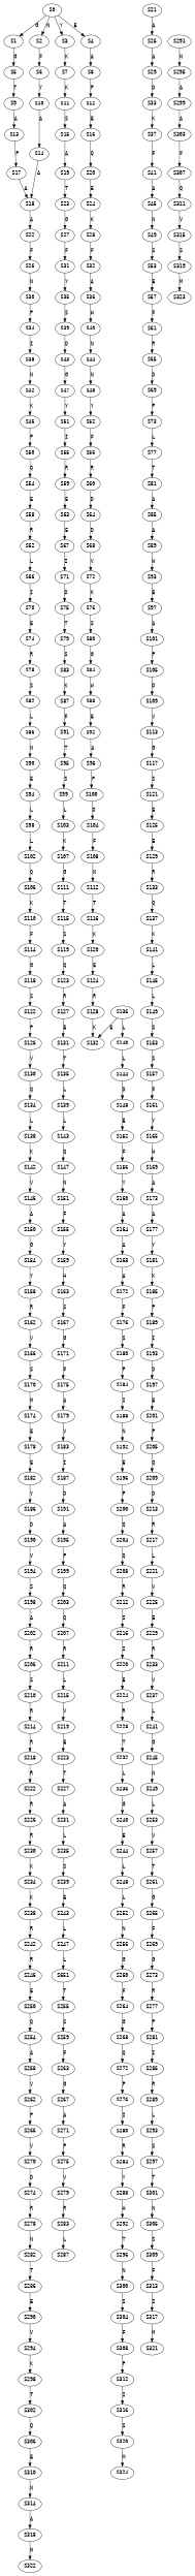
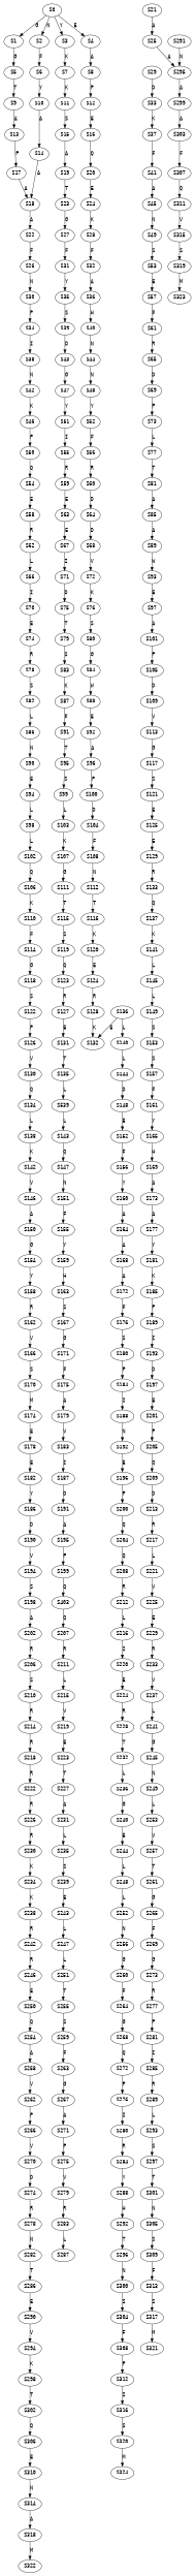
  strict digraph {
    fontname="DejaVu Sans Mono"
    node [fontname="DejaVu Sans Mono"]
    edge [fontname="DejaVu Sans Mono"]
    S0
    S1
    S2
    S3
    S4
    S5
    S6
    S7
    S8
    S9
    S10
    S11
    S12
    S13
    S14
    S15
    S16
    S17
    S18
    S19
    S20
    S22
    S23
    S24
    S21
    S25
    S26
    S27
    S28
    S29
    S30
    S31
    S32
    S33
    S34
    S35
    S36
    S37
    S38
    S39
    S40
    S41
    S42
    S43
    S44
    S45
    S46
    S47
    S48
    S49
    S50
    S51
    S52
    S53
    S54
    S55
    S56
    S57
    S58
    S59
    S60
    S61
    S62
    S63
    S64
    S65
    S66
    S67
    S68
    S69
    S70
    S71
    S72
    S73
    S74
    S75
    S76
    S77
    S78
    S79
    S80
    S81
    S82
    S83
    S84
    S85
    S86
    S87
    S88
    S89
    S90
    S91
    S92
    S93
    S94
    S95
    S96
    S97
    S98
    S99
    S100
    S101
    S102
    S103
    S104
    S105
    S106
    S107
    S108
    S109
    S110
    S111
    S112
    S113
    S114
    S115
    S116
    S117
    S118
    S119
    S120
    S121
    S122
    S123
    S124
    S125
    S126
    S127
    S128
    S129
    S130
    S131
    S132
    S133
    S134
    S135
    S137
    S138
-   S139
+   S139 [label=S539]
    S136
    S140
    S141
    S142
    S143
    S144
    S145
    S146
    S147
    S148
    S149
    S150
    S151
    S152
    S153
    S154
    S155
    S156
    S157
    S158
    S159
    S160
    S161
    S162
    S163
    S164
    S165
    S166
    S167
    S168
    S169
    S170
    S171
    S172
    S173
    S174
    S175
    S176
    S177
    S178
    S179
    S180
    S181
    S182
    S183
    S184
    S185
    S186
    S187
    S188
    S189
    S190
    S191
    S192
    S193
    S194
    S195
    S196
    S197
    S198
    S199
    S200
    S201
    S202
-   S203
+   S203 [label=S403]
    S204
    S205
    S206
    S207
    S208
    S209
    S210
    S211
    S212
    S213
    S214
    S215
    S216
    S217
    S218
    S219
    S220
    S221
    S222
    S223
    S224
    S225
    S226
    S227
    S228
    S229
    S230
    S231
    S232
    S233
    S234
    S235
    S236
    S237
    S238
    S239
    S240
    S241
    S242
    S243
    S244
    S245
    S246
    S247
    S248
    S249
    S250
-   S251 [label=S651]
+   S251
    S252
    S253
    S254
    S255
    S256
    S257
    S258
    S259
    S260
    S261
    S262
    S263
    S264
    S265
    S266
    S267
    S268
    S269
    S270
    S271
    S272
    S273
    S274
    S275
    S276
    S277
    S278
    S279
    S280
    S281
    S282
    S283
    S284
    S285
    S286
    S287
    S288
    S289
    S290
    S292
    S293
    S294
    S291
    S295
    S296
    S297
    S298
    S299
    S300
    S301
    S302
    S303
    S304
    S305
    S306
    S307
    S308
    S309
    S310
    S311
    S312
    S313
    S314
    S315
    S316
    S317
    S318
    S319
    S320
    S321
    S322
    S323
    S324
    S0 -> S1 [label=G]
    S0 -> S2 [label=N]
    S0 -> S3 [label=Y]
    S0 -> S4 [label=E]
    S1 -> S5 [label=G]
    S2 -> S6 [label=F]
    S3 -> S7 [label=K]
    S4 -> S8 [label=A]
    S5 -> S9 [label=T]
    S6 -> S10 [label=Y]
    S7 -> S11 [label=K]
    S8 -> S12 [label=P]
    S9 -> S13 [label=A]
    S10 -> S14 [label=A]
    S11 -> S15 [label=S]
    S12 -> S16 [label=E]
    S13 -> S17 [label=P]
    S14 -> S18 [label=A]
    S15 -> S19 [label=A]
    S16 -> S20 [label=Q]
    S17 -> S18 [label=A]
    S18 -> S22 [label=A]
    S19 -> S23 [label=T]
    S20 -> S24 [label=E]
    S22 -> S26 [label=F]
    S23 -> S27 [label=G]
    S24 -> S28 [label=K]
    S21 -> S25 [label=A]
-   S25 -> S29 [label=A]
+   S25 -> S295 [label=A]
    S26 -> S30 [label=N]
    S27 -> S31 [label=F]
    S28 -> S32 [label=F]
    S29 -> S33 [label=D]
    S30 -> S34 [label=P]
    S31 -> S35 [label=Y]
    S32 -> S36 [label=A]
    S33 -> S37 [label=K]
    S34 -> S38 [label=I]
    S35 -> S39 [label=S]
    S36 -> S40 [label=H]
    S37 -> S41 [label=F]
    S38 -> S42 [label=N]
    S39 -> S43 [label=D]
    S40 -> S44 [label=N]
    S41 -> S45 [label=A]
    S42 -> S46 [label=K]
    S43 -> S47 [label=G]
    S44 -> S48 [label=N]
    S45 -> S49 [label=N]
    S46 -> S50 [label=P]
    S47 -> S51 [label=Y]
    S48 -> S52 [label=Y]
    S49 -> S53 [label=S]
    S50 -> S54 [label=Q]
    S51 -> S55 [label=I]
    S52 -> S56 [label=F]
    S53 -> S57 [label=E]
    S54 -> S58 [label=E]
    S55 -> S59 [label=R]
    S56 -> S60 [label=R]
    S57 -> S61 [label=F]
    S58 -> S62 [label=R]
    S59 -> S63 [label=E]
    S60 -> S64 [label=D]
    S61 -> S65 [label=R]
    S62 -> S66 [label=L]
    S63 -> S67 [label=E]
    S64 -> S68 [label=D]
    S65 -> S69 [label=D]
    S66 -> S70 [label=I]
    S67 -> S71 [label=I]
    S68 -> S72 [label=V]
    S69 -> S73 [label=P]
    S70 -> S74 [label=E]
    S71 -> S75 [label=D]
    S72 -> S76 [label=K]
    S73 -> S77 [label=L]
    S74 -> S78 [label=R]
    S75 -> S79 [label=T]
    S76 -> S80 [label=S]
    S77 -> S81 [label=T]
    S78 -> S82 [label=S]
    S79 -> S83 [label=S]
    S80 -> S84 [label=G]
    S81 -> S85 [label=A]
    S82 -> S86 [label=L]
    S83 -> S87 [label=K]
    S84 -> S88 [label=W]
    S85 -> S89 [label=A]
    S86 -> S90 [label=N]
    S87 -> S91 [label=F]
    S88 -> S92 [label=E]
    S89 -> S93 [label=W]
    S90 -> S94 [label=E]
    S91 -> S95 [label=T]
    S92 -> S96 [label=A]
    S93 -> S97 [label=E]
    S94 -> S98 [label=L]
    S95 -> S99 [label=S]
    S96 -> S100 [label=P]
    S97 -> S101 [label=A]
    S98 -> S102 [label=L]
    S99 -> S103 [label=L]
    S100 -> S104 [label=D]
    S101 -> S105 [label=P]
    S102 -> S106 [label=Q]
    S103 -> S107 [label=K]
    S104 -> S108 [label=F]
    S105 -> S109 [label=D]
    S106 -> S110 [label=K]
    S107 -> S111 [label=G]
    S108 -> S112 [label=N]
    S109 -> S113 [label=V]
    S110 -> S114 [label=F]
    S111 -> S115 [label=T]
    S112 -> S116 [label=T]
    S113 -> S117 [label=G]
    S114 -> S118 [label=G]
    S115 -> S119 [label=S]
    S116 -> S120 [label=K]
    S117 -> S121 [label=S]
    S118 -> S122 [label=S]
    S119 -> S123 [label=Q]
    S120 -> S124 [label=E]
    S121 -> S125 [label=E]
    S122 -> S126 [label=P]
    S123 -> S127 [label=R]
    S124 -> S128 [label=R]
    S125 -> S129 [label=E]
    S126 -> S130 [label=V]
    S127 -> S131 [label=E]
    S128 -> S132 [label=K]
    S129 -> S133 [label=R]
    S130 -> S134 [label=Q]
    S131 -> S135 [label=T]
    S133 -> S137 [label=Q]
    S134 -> S138 [label=L]
    S135 -> S139 [label=L]
    S137 -> S141 [label=K]
    S138 -> S142 [label=K]
    S139 -> S143 [label=L]
    S136 -> S132 [label=E]
    S136 -> S140 [label=L]
    S140 -> S144 [label=L]
    S141 -> S145 [label=L]
    S142 -> S146 [label=V]
    S143 -> S147 [label=Q]
    S144 -> S148 [label=D]
    S145 -> S149 [label=L]
    S146 -> S150 [label=A]
    S147 -> S151 [label=N]
    S148 -> S152 [label=E]
    S149 -> S153 [label=S]
    S150 -> S154 [label=G]
    S151 -> S155 [label=F]
    S152 -> S156 [label=F]
    S153 -> S157 [label=S]
    S154 -> S158 [label=Y]
    S155 -> S159 [label=Y]
    S156 -> S160 [label=Y]
    S157 -> S161 [label=F]
    S158 -> S162 [label=R]
    S159 -> S163 [label=H]
    S160 -> S164 [label=A]
    S161 -> S165 [label=Y]
    S162 -> S166 [label=V]
    S163 -> S167 [label=S]
    S164 -> S168 [label=A]
    S165 -> S169 [label=H]
    S166 -> S170 [label=S]
    S167 -> S171 [label=G]
    S168 -> S172 [label=A]
    S169 -> S173 [label=A]
    S170 -> S174 [label=M]
    S171 -> S175 [label=F]
    S172 -> S176 [label=F]
    S173 -> S177 [label=A]
    S174 -> S178 [label=E]
    S175 -> S179 [label=A]
    S176 -> S180 [label=S]
    S177 -> S181 [label=Y]
    S178 -> S182 [label=E]
    S179 -> S183 [label=V]
    S180 -> S184 [label=P]
    S181 -> S185 [label=K]
    S182 -> S186 [label=Y]
    S183 -> S187 [label=I]
    S184 -> S188 [label=I]
    S185 -> S189 [label=P]
    S186 -> S190 [label=D]
    S187 -> S191 [label=D]
    S188 -> S192 [label=N]
    S189 -> S193 [label=I]
    S190 -> S194 [label=V]
    S191 -> S195 [label=A]
    S192 -> S196 [label=E]
    S193 -> S197 [label=D]
    S194 -> S198 [label=S]
    S195 -> S199 [label=P]
    S196 -> S200 [label=P]
    S197 -> S201 [label=E]
    S198 -> S202 [label=A]
    S199 -> S203 [label=Q]
    S200 -> S204 [label=Q]
    S201 -> S205 [label=P]
    S202 -> S206 [label=R]
    S203 -> S207 [label=Q]
    S204 -> S208 [label=Q]
    S205 -> S209 [label=Q]
    S206 -> S210 [label=S]
    S207 -> S211 [label=R]
    S208 -> S212 [label=R]
    S209 -> S213 [label=D]
    S210 -> S214 [label=R]
    S211 -> S215 [label=L]
-   S212 -> S216 [label=S]
+   S212 -> S216 [label=L]
    S213 -> S217 [label=R]
    S214 -> S218 [label=R]
    S215 -> S219 [label=V]
    S216 -> S220 [label=I]
    S217 -> S221 [label=L]
    S218 -> S222 [label=R]
    S219 -> S223 [label=E]
    S220 -> S224 [label=E]
    S221 -> S225 [label=V]
    S222 -> S226 [label=R]
    S223 -> S227 [label=T]
    S224 -> S228 [label=R]
    S225 -> S229 [label=E]
    S226 -> S230 [label=R]
    S227 -> S231 [label=A]
    S228 -> S232 [label=T]
    S229 -> S233 [label=R]
    S230 -> S234 [label=K]
    S231 -> S235 [label=L]
    S232 -> S236 [label=L]
    S233 -> S237 [label=V]
    S234 -> S238 [label=K]
    S235 -> S239 [label=S]
    S236 -> S240 [label=G]
    S237 -> S241 [label=L]
    S238 -> S242 [label=R]
    S239 -> S243 [label=E]
    S240 -> S244 [label=E]
    S241 -> S245 [label=G]
    S242 -> S246 [label=R]
    S243 -> S247 [label=L]
    S244 -> S248 [label=L]
    S245 -> S249 [label=N]
    S246 -> S250 [label=E]
    S247 -> S251 [label=L]
    S248 -> S252 [label=L]
    S249 -> S253 [label=L]
    S250 -> S254 [label=Q]
    S251 -> S255 [label=T]
    S252 -> S256 [label=N]
    S253 -> S257 [label=V]
    S254 -> S258 [label=A]
    S255 -> S259 [label=S]
    S256 -> S260 [label=G]
    S257 -> S261 [label=T]
    S258 -> S262 [label=V]
    S259 -> S263 [label=F]
    S260 -> S264 [label=F]
    S261 -> S265 [label=G]
    S262 -> S266 [label=P]
    S263 -> S267 [label=G]
    S264 -> S268 [label=G]
    S265 -> S269 [label=F]
    S266 -> S270 [label=V]
    S267 -> S271 [label=A]
    S268 -> S272 [label=Q]
    S269 -> S273 [label=G]
    S270 -> S274 [label=D]
    S271 -> S275 [label=P]
    S272 -> S276 [label=P]
    S273 -> S277 [label=R]
    S274 -> S278 [label=R]
    S275 -> S279 [label=V]
    S276 -> S280 [label=I]
    S277 -> S281 [label=P]
    S278 -> S282 [label=N]
    S279 -> S283 [label=R]
    S280 -> S284 [label=R]
    S281 -> S285 [label=I]
    S282 -> S286 [label=T]
    S283 -> S287 [label=L]
    S284 -> S288 [label=Y]
    S285 -> S289 [label=R]
    S286 -> S290 [label=E]
    S288 -> S292 [label=H]
    S289 -> S293 [label=L]
    S290 -> S294 [label=V]
    S292 -> S296 [label=T]
    S293 -> S297 [label=S]
    S294 -> S298 [label=K]
    S291 -> S295 [label=N]
    S295 -> S299 [label=A]
    S296 -> S300 [label=N]
    S297 -> S301 [label=T]
    S298 -> S302 [label=T]
    S299 -> S303 [label=A]
    S300 -> S304 [label=S]
    S301 -> S305 [label=N]
    S302 -> S306 [label=Q]
    S303 -> S307 [label=F]
    S304 -> S308 [label=F]
    S305 -> S309 [label=S]
    S306 -> S310 [label=E]
    S307 -> S311 [label=Q]
    S308 -> S312 [label=P]
    S309 -> S313 [label=F]
    S310 -> S314 [label=N]
    S311 -> S315 [label=V]
    S312 -> S316 [label=I]
    S313 -> S317 [label=S]
    S314 -> S318 [label=A]
    S315 -> S319 [label=S]
    S316 -> S320 [label=S]
    S317 -> S321 [label=M]
    S318 -> S322 [label=M]
    S319 -> S323 [label=M]
    S320 -> S324 [label=M]
  }
